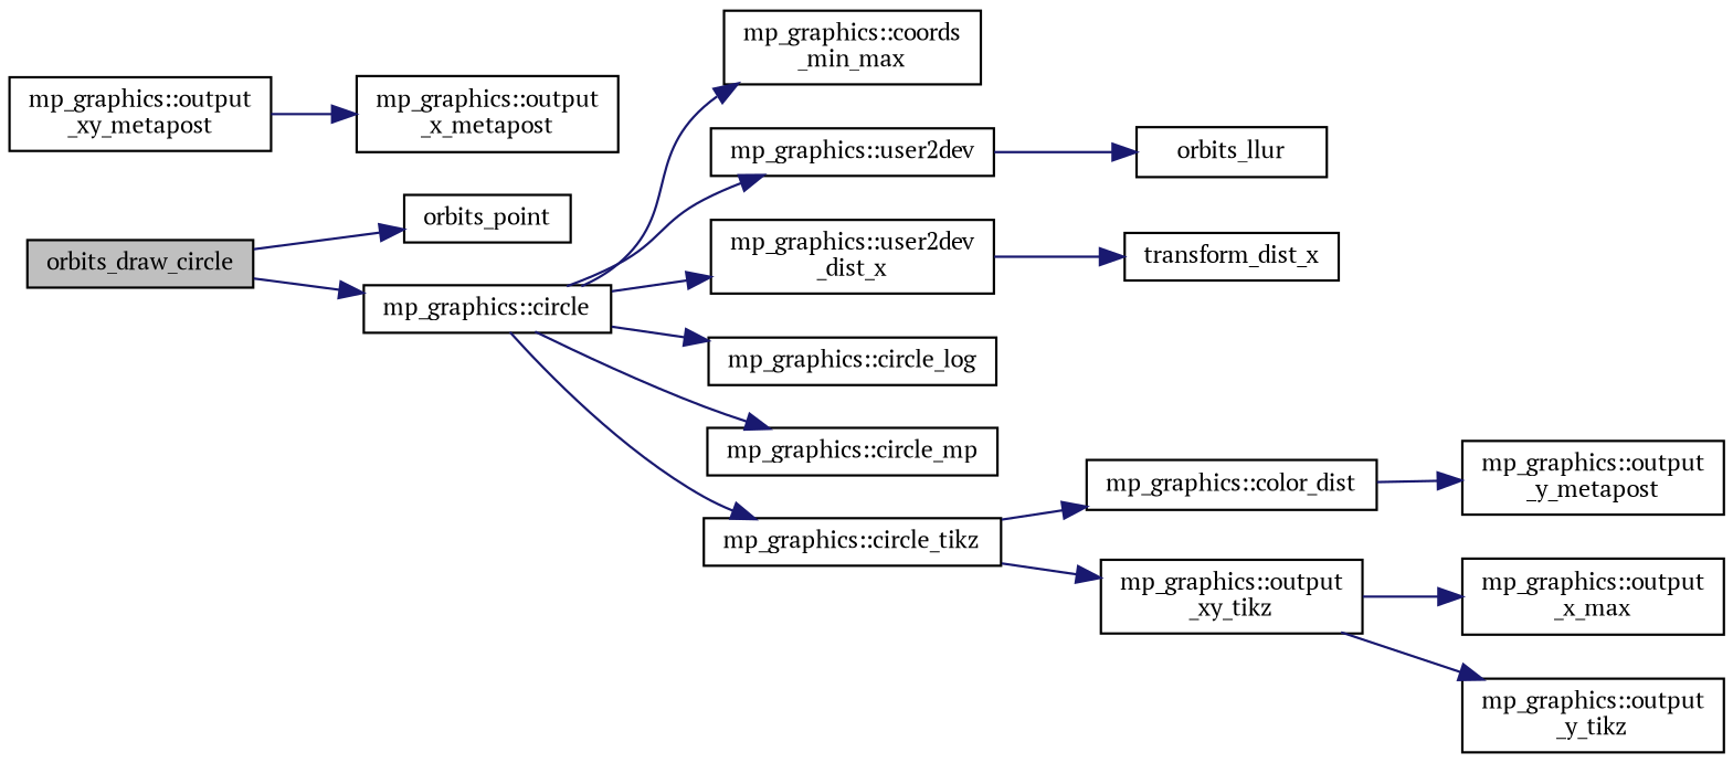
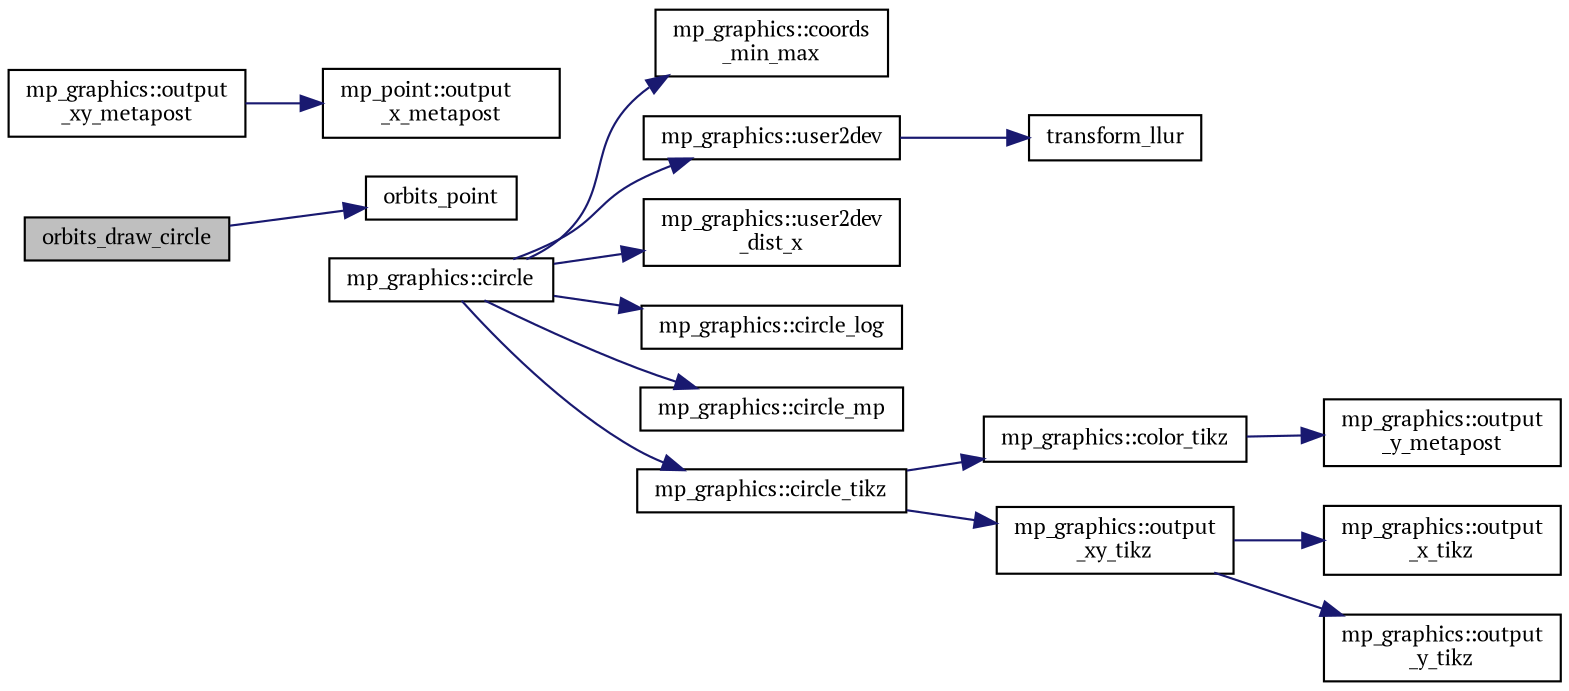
  digraph {
    fontname="PT Serif"
    rankdir=LR
    node [color=black fillcolor=white fontname="PT Serif" fontsize=10 shape=record style=filled]
    edge [color=midnightblue fontname="PT Serif" fontsize=10 labelfontname=Helvetica labelfontsize=10 style=solid]
    n1 [fillcolor=grey75 fontcolor=black height=0.2 label=orbits_draw_circle width=0.4]
    n2 [height=0.2 label=orbits_point width=0.4]
    n3 [height=0.2 label="mp_graphics::circle" width=0.4]
    n4 [height=0.2 label="mp_graphics::coords\l_min_max" width=0.4]
    n5 [height=0.2 label="mp_graphics::user2dev" width=0.4]
    n6 [height=0.2 label="mp_graphics::user2dev\l_dist_x" width=0.4]
    n7 [height=0.2 label="mp_graphics::circle_log" width=0.4]
    n8 [height=0.2 label="mp_graphics::circle_mp" width=0.4]
    n9 [height=0.2 label="mp_graphics::circle_tikz" width=0.4]
-   n10 [height=0.2 label=orbits_llur width=0.4]
-   n11 [height=0.2 label=transform_dist_x width=0.4]
-   n12 [height=0.2 label="mp_graphics::color_dist" width=0.4]
+   n10 [height=0.2 label=transform_llur width=0.4]
+   n12 [height=0.2 label="mp_graphics::color_tikz" width=0.4]
    n13 [height=0.2 label="mp_graphics::output\l_xy_tikz" width=0.4]
    n14 [height=0.2 label="mp_graphics::output\l_xy_metapost" width=0.4]
-   n15 [height=0.2 label="mp_graphics::output\l_x_metapost" width=0.4]
+   n15 [height=0.2 label="mp_point::output\l_x_metapost" width=0.4]
    n16 [height=0.2 label="mp_graphics::output\l_y_metapost" width=0.4]
-   n17 [height=0.2 label="mp_graphics::output\l_x_max" width=0.4]
+   n17 [height=0.2 label="mp_graphics::output\l_x_tikz" width=0.4]
    n18 [height=0.2 label="mp_graphics::output\l_y_tikz" width=0.4]
    n1 -> n2
-   n1 -> n3
    n3 -> n4
    n3 -> n5
    n3 -> n6
    n3 -> n7
    n3 -> n8
    n3 -> n9
    n5 -> n10
-   n6 -> n11
    n9 -> n12
    n9 -> n13
    n12 -> n16
    n13 -> n17
    n13 -> n18
    n14 -> n15
  }
